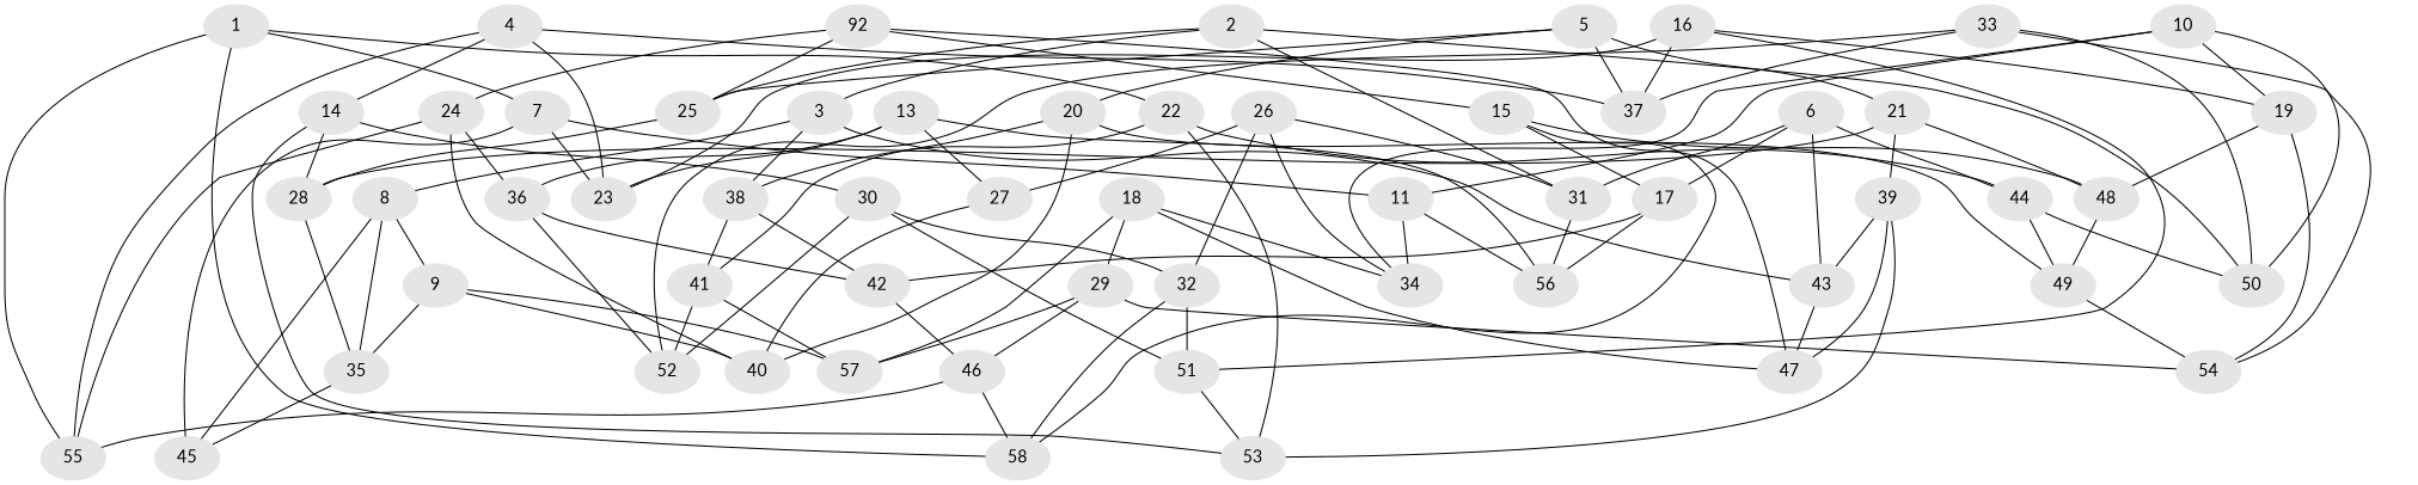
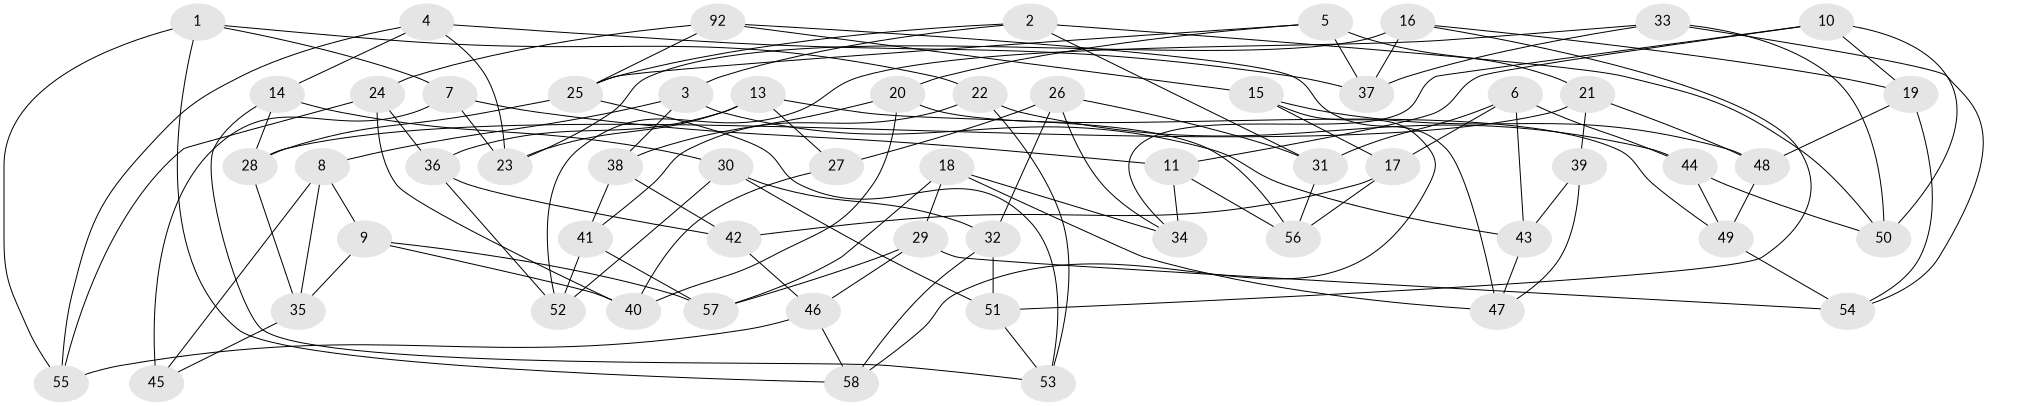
  graph {
    fontname=Lato
    node [color=gray90 fontname=Lato style=filled]
    edge [fontname=Lato]
    1
    7
    22
    55
    58
    23
    11
    45
    44
    53
    41
    2
    3
    25
    31
    50
    8
    38
    43
    28
    56
    9
    35
    42
    47
    4
    14
    37
    30
    5
    20
    21
    40
    49
    48
    39
    6
    17
    34
    57
    10
    19
    54
    n44 [label=92]
    15
    24
    36
    13
    27
    52
    51
    32
    16
    46
    18
    29
    26
    33
    1 -- 7
    1 -- 22
    1 -- 55
    1 -- 58
    7 -- 23
    7 -- 11
    7 -- 45
    22 -- 44
    22 -- 53
    22 -- 41
    11 -- 56
    11 -- 34
    44 -- 50
    44 -- 49
    41 -- 57
    41 -- 52
    2 -- 3
    2 -- 25
    2 -- 31
    2 -- 50
    3 -- 8
    3 -- 38
    3 -- 43
    25 -- 28
    31 -- 56
    8 -- 45
    8 -- 9
    8 -- 35
    38 -- 41
    38 -- 42
    43 -- 47
    28 -- 35
    9 -- 35
    9 -- 40
    9 -- 57
    35 -- 45
    42 -- 46
    4 -- 55
    4 -- 23
    4 -- 14
    4 -- 37
    14 -- 53
    14 -- 28
    14 -- 30
    30 -- 52
    30 -- 51
    30 -- 32
    5 -- 25
    5 -- 37
    5 -- 20
    5 -- 21
    20 -- 38
    20 -- 40
    20 -- 49
    21 -- 28
    21 -- 48
    21 -- 39
    49 -- 54
    48 -- 49
-   39 -- 53
+   25 -- 53
    39 -- 43
    39 -- 47
    6 -- 44
    6 -- 31
    6 -- 43
    6 -- 17
    17 -- 56
    17 -- 42
    10 -- 11
    10 -- 50
    10 -- 34
    10 -- 19
    19 -- 48
    19 -- 54
    n44 -- 25
    n44 -- 47
    n44 -- 15
    n44 -- 24
    15 -- 58
    15 -- 48
    15 -- 17
    24 -- 55
    24 -- 40
    24 -- 36
    36 -- 42
    36 -- 52
    13 -- 23
    13 -- 56
    13 -- 36
    13 -- 27
    27 -- 40
    51 -- 53
    32 -- 58
    32 -- 51
    16 -- 23
    16 -- 37
    16 -- 19
    16 -- 51
    46 -- 55
    46 -- 58
    18 -- 47
    18 -- 34
    18 -- 57
    18 -- 29
    29 -- 57
    29 -- 54
    29 -- 46
    26 -- 31
    26 -- 34
    26 -- 27
    26 -- 32
    33 -- 50
    33 -- 37
    33 -- 54
    33 -- 52
  }
